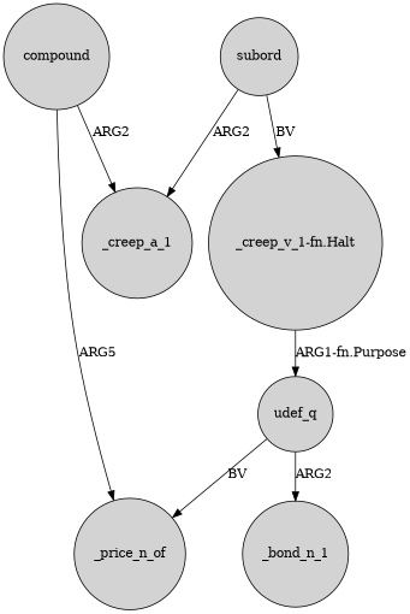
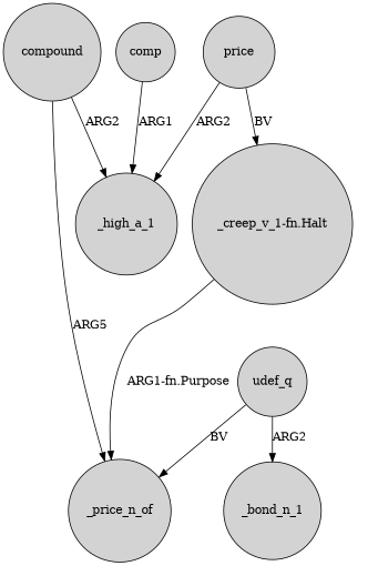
  digraph {
    node [shape=circle style=filled]
-   subord
+   subord [label=price]
    "_creep_v_1-fn.Halt"
-   _high_a_1 [label=_creep_a_1]
+   _high_a_1
    _price_n_of
    compound
+   comp
    udef_q
    _bond_n_1
    subord -> "_creep_v_1-fn.Halt" [label=BV]
    subord -> _high_a_1 [label=ARG2]
-   "_creep_v_1-fn.Halt" -> udef_q [label="ARG1-fn.Purpose"]
+   "_creep_v_1-fn.Halt" -> _price_n_of [label="ARG1-fn.Purpose"]
    compound -> _high_a_1 [label=ARG2]
    compound -> _price_n_of [label=ARG5]
+   comp -> _high_a_1 [label=ARG1]
    udef_q -> _price_n_of [label=BV]
    udef_q -> _bond_n_1 [label=ARG2]
  }
